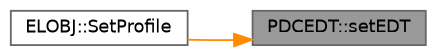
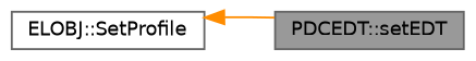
  digraph {
    rankdir=RL
    node [fontname=Helvetica fontsize=10 shape=box style=filled]
    n1 [color=gray40 fillcolor=grey60 fontcolor=black height=0.2 label="PDCEDT::setEDT" width=0.4]
    n2 [color=grey40 fillcolor=white height=0.2 label="ELOBJ::SetProfile" width=0.4]
-   n1 -> n2 [color=darkorange dir=back fontname=Helvetica fontsize=10 labelfontname=Helvetica labelfontsize=10 style=solid]
+   n2 -> n1 [color=darkorange dir=back fontname=Helvetica fontsize=10 labelfontname=Helvetica labelfontsize=10 style=solid]
  }
